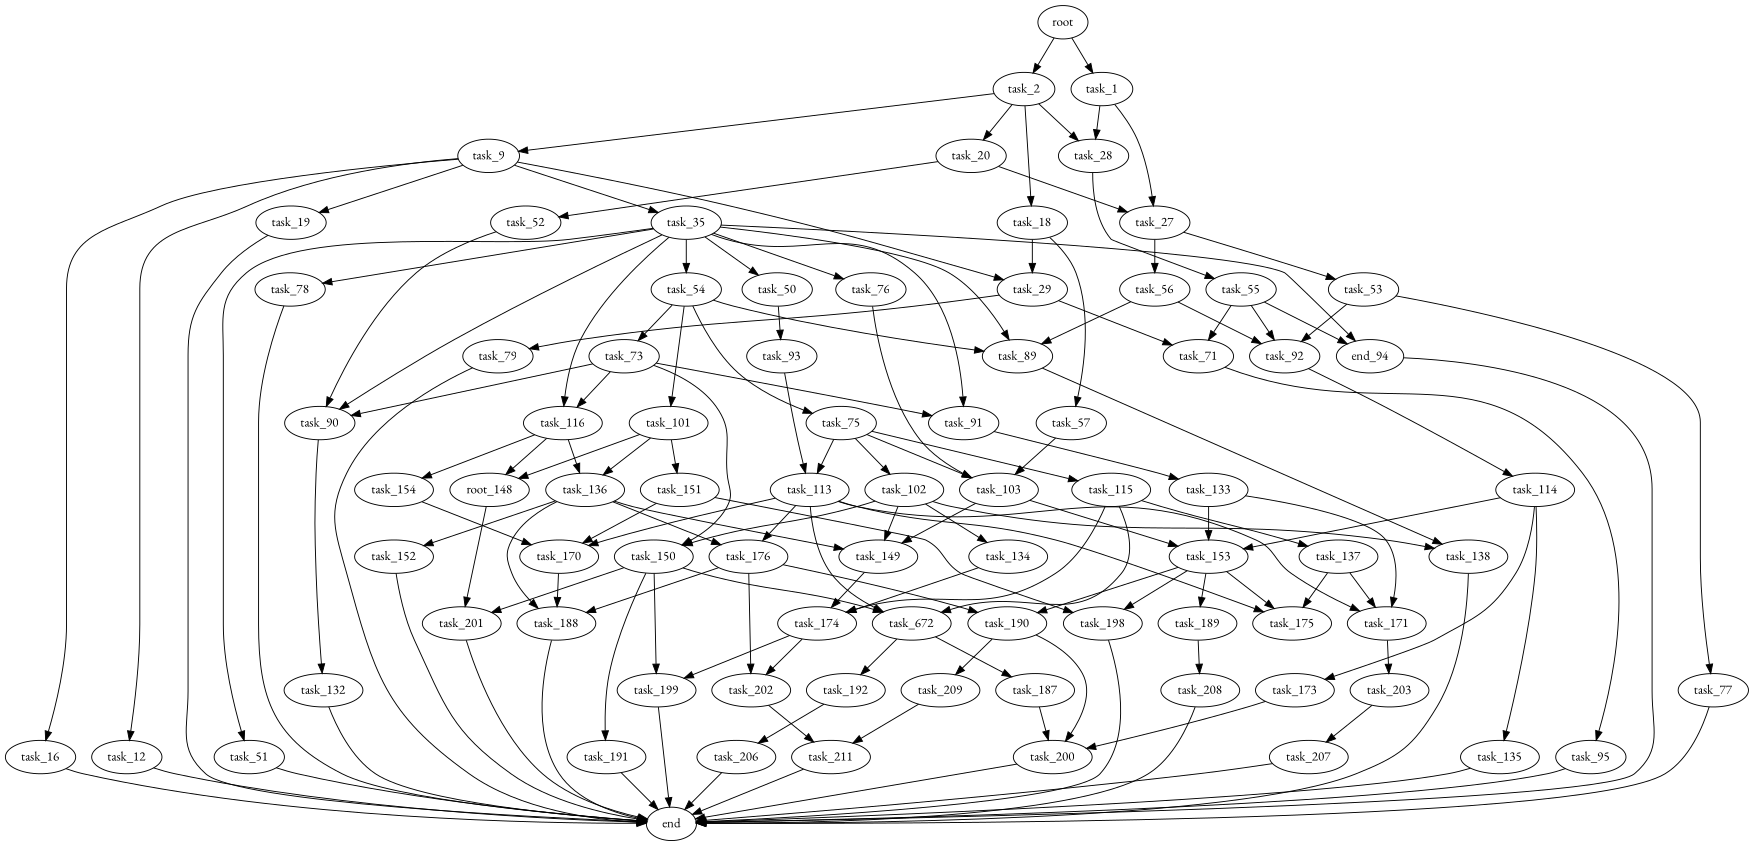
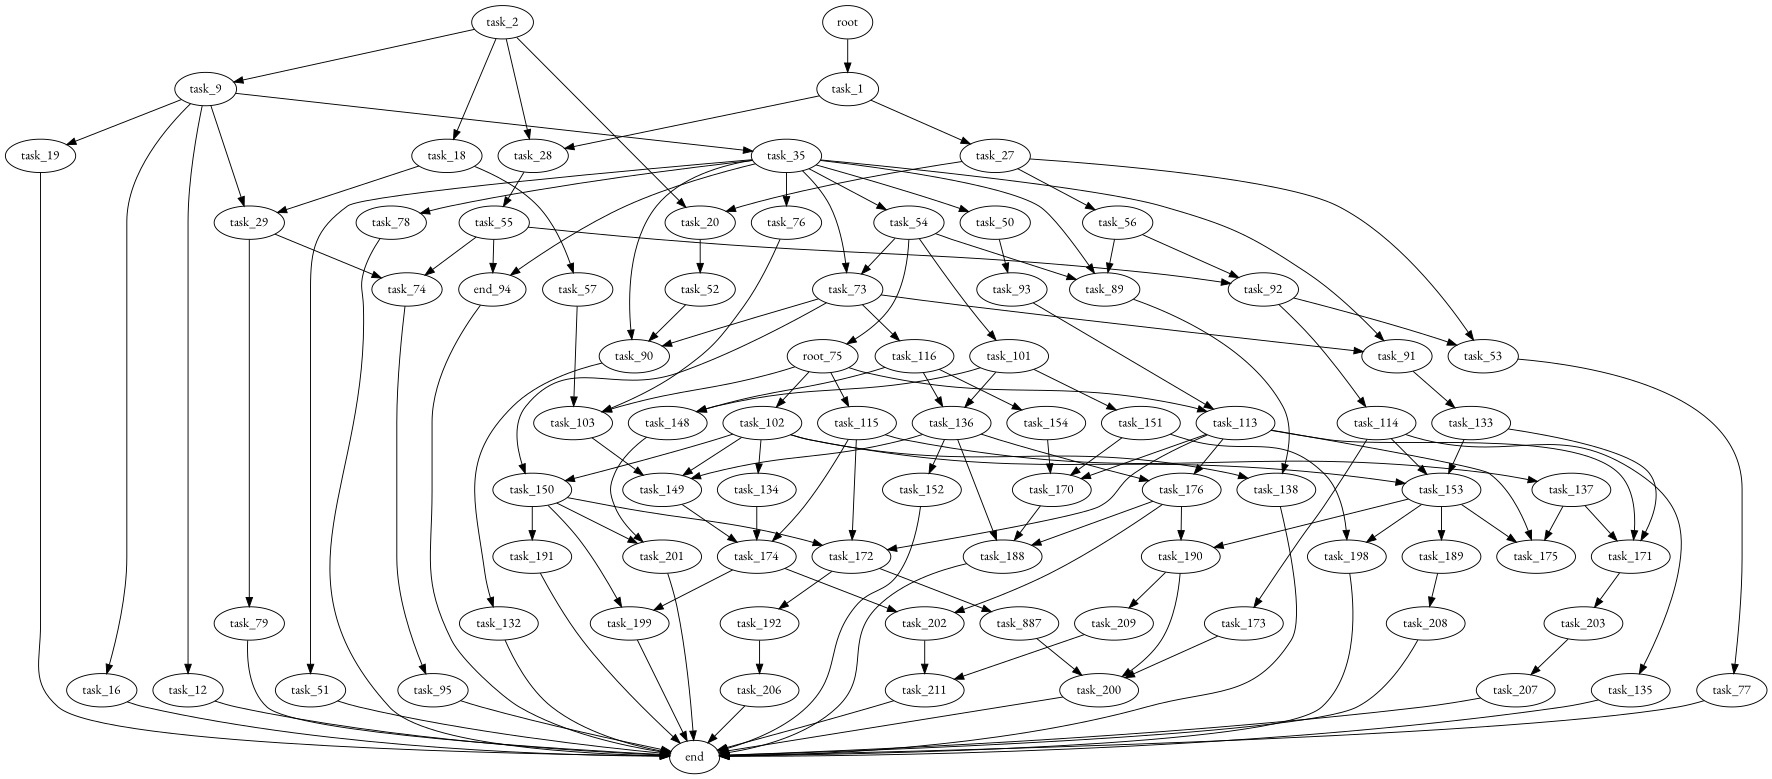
  digraph {
    fontname="EB Garamond"
    node [fontname="EB Garamond"]
    edge [fontname="EB Garamond"]
    root
    task_1
    task_2
    task_27
    task_28
    task_9
    task_18
    task_20
    task_53
    task_56
    task_55
    task_16
    n13 [label=task_12]
    task_19
    task_29
    task_35
    task_57
    task_52
    end
-   task_74 [label=task_71]
+   task_74
    task_79
    task_50
    task_51
    task_54
    task_73
    task_76
    task_78
    task_89
    task_90
    task_91
    n31 [label=end_94]
    task_103
    task_77
    task_92
    task_95
    task_93
-   task_75
+   task_75 [label=root_75]
    task_101
    task_116
    task_150
    task_138
    task_132
    task_133
    task_113
    task_114
    task_102
    task_115
    task_136
-   task_148 [label=root_148]
+   task_148
    task_151
    task_149
    task_154
    task_134
    task_153
    task_170
    task_171
-   task_172 [label=task_672]
+   task_172
    task_175
    task_176
    task_137
    task_174
    task_135
    task_173
    task_152
    task_188
    task_201
    task_198
    task_191
    task_199
    task_189
    task_190
    task_203
    task_192
-   task_187
+   task_187 [label=task_887]
    task_202
    task_200
    task_206
    task_208
    task_209
    task_207
    task_211
    root -> task_1
-   root -> task_2
    task_1 -> task_27
    task_1 -> task_28
    task_2 -> task_28
    task_2 -> task_9
    task_2 -> task_18
    task_2 -> task_20
    task_27 -> task_53
    task_27 -> task_56
    task_28 -> task_55
    task_9 -> task_16
    task_9 -> n13
    task_9 -> task_19
    task_9 -> task_29
    task_9 -> task_35
    task_18 -> task_29
    task_18 -> task_57
-   task_20 -> task_27
+   task_27 -> task_20
    task_20 -> task_52
    task_53 -> task_77
-   task_53 -> task_92
+   task_92 -> task_53
    task_56 -> task_89
    task_56 -> task_92
    task_55 -> task_74
    task_55 -> n31
    task_55 -> task_92
    task_16 -> end
    n13 -> end
    task_19 -> end
    task_29 -> task_74
    task_29 -> task_79
    task_35 -> task_50
    task_35 -> task_51
    task_35 -> task_54
-   task_35 -> task_116
+   task_35 -> task_73
    task_35 -> task_76
    task_35 -> task_78
    task_35 -> task_89
    task_35 -> task_90
    task_35 -> task_91
    task_35 -> n31
    task_57 -> task_103
    task_52 -> task_90
    task_74 -> task_95
    task_79 -> end
    task_50 -> task_93
    task_51 -> end
    task_54 -> task_73
    task_54 -> task_89
    task_54 -> task_75
    task_54 -> task_101
    task_73 -> task_90
    task_73 -> task_91
    task_73 -> task_116
    task_73 -> task_150
    task_76 -> task_103
    task_78 -> end
    task_89 -> task_138
    task_90 -> task_132
    task_91 -> task_133
    n31 -> end
    task_103 -> task_149
    task_77 -> end
    task_92 -> task_114
    task_95 -> end
    task_93 -> task_113
    task_75 -> task_103
    task_75 -> task_113
    task_75 -> task_102
    task_75 -> task_115
    task_101 -> task_136
    task_101 -> task_148
    task_101 -> task_151
    task_116 -> task_136
    task_116 -> task_148
    task_116 -> task_154
    task_150 -> task_172
    task_150 -> task_201
    task_150 -> task_191
    task_150 -> task_199
    task_138 -> end
    task_132 -> end
    task_133 -> task_153
    task_133 -> task_171
    task_113 -> task_170
    task_113 -> task_171
    task_113 -> task_172
    task_113 -> task_175
    task_113 -> task_176
    task_114 -> task_153
    task_114 -> task_135
    task_114 -> task_173
    task_102 -> task_150
    task_102 -> task_138
    task_102 -> task_149
    task_102 -> task_134
-   task_103 -> task_153
+   task_102 -> task_153
    task_115 -> task_172
    task_115 -> task_137
    task_115 -> task_174
    task_136 -> task_149
    task_136 -> task_176
    task_136 -> task_152
    task_136 -> task_188
    task_148 -> task_201
    task_151 -> task_170
    task_151 -> task_198
    task_149 -> task_174
    task_154 -> task_170
    task_134 -> task_174
    task_153 -> task_175
    task_153 -> task_198
    task_153 -> task_189
    task_153 -> task_190
    task_170 -> task_188
    task_171 -> task_203
    task_172 -> task_192
    task_172 -> task_187
    task_176 -> task_188
    task_176 -> task_190
    task_176 -> task_202
    task_137 -> task_171
    task_137 -> task_175
    task_174 -> task_199
    task_174 -> task_202
    task_135 -> end
    task_173 -> task_200
    task_152 -> end
    task_188 -> end
    task_201 -> end
    task_198 -> end
    task_191 -> end
    task_199 -> end
    task_189 -> task_208
    task_190 -> task_200
    task_190 -> task_209
    task_203 -> task_207
    task_192 -> task_206
    task_187 -> task_200
    task_202 -> task_211
    task_200 -> end
    task_206 -> end
    task_208 -> end
    task_209 -> task_211
    task_207 -> end
    task_211 -> end
  }
